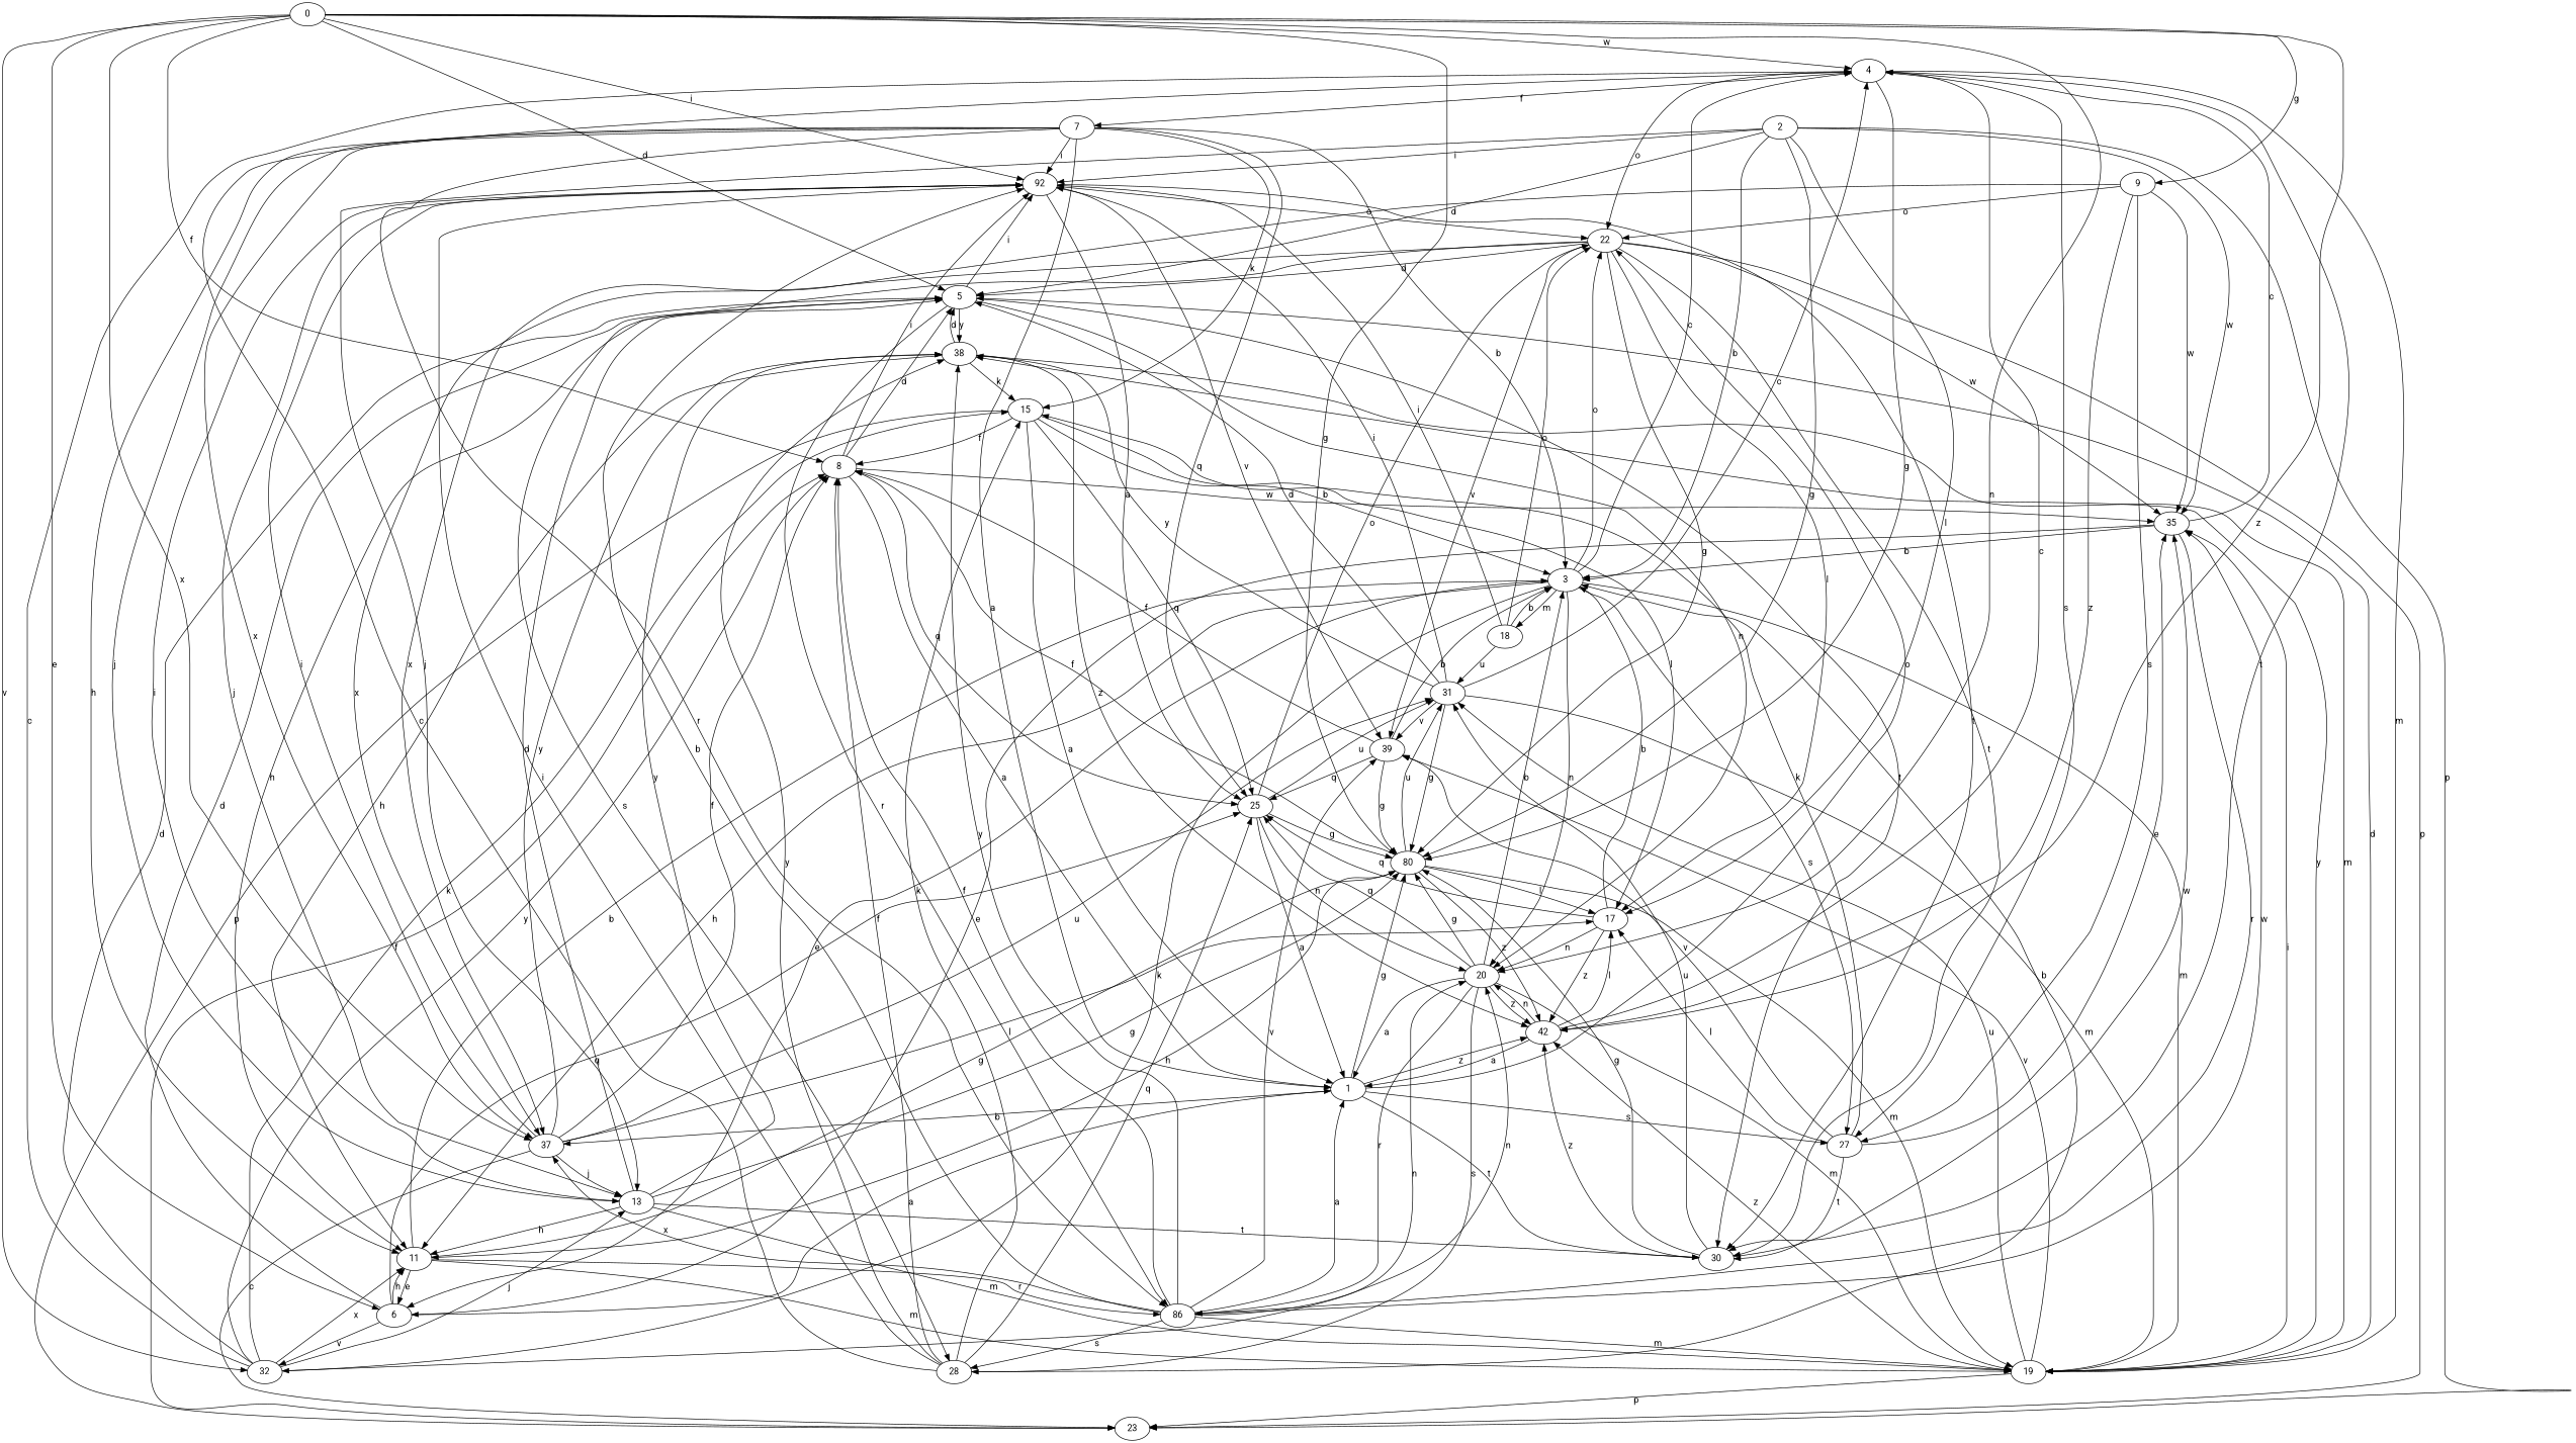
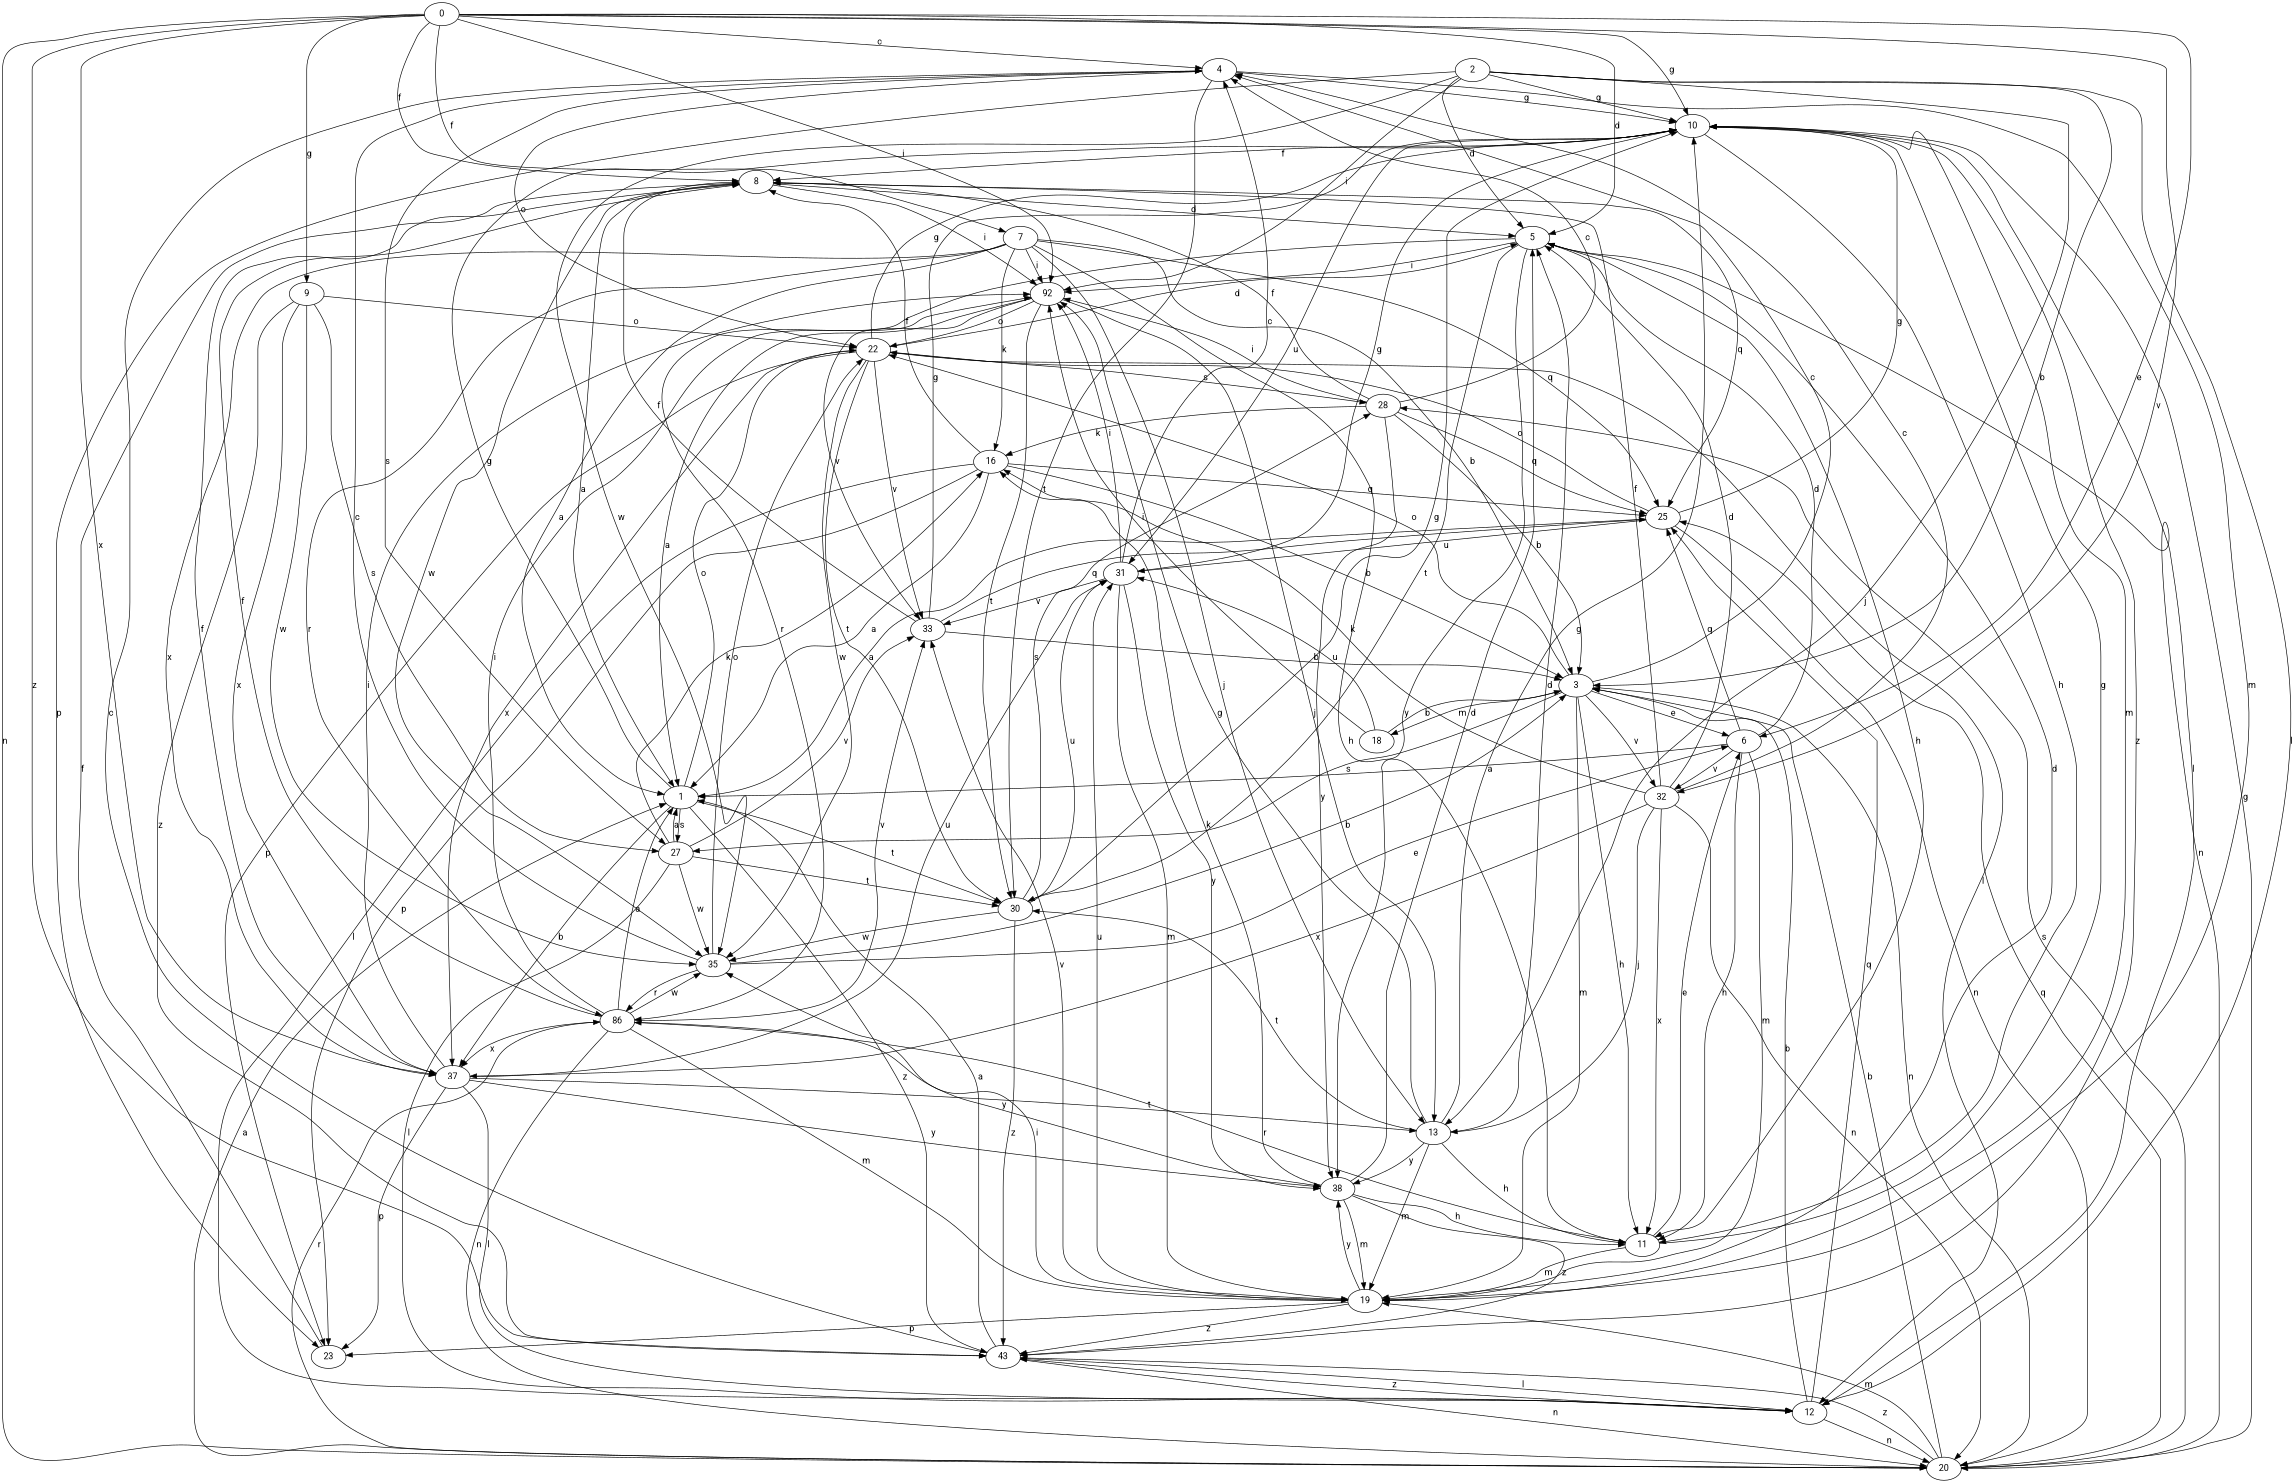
  strict digraph {
    fontname=Roboto
    node [fontname=Roboto]
    edge [fontname=Roboto]
    0
    4
    5
    6
    7
    8
    9
-   10 [label=80]
+   10
    n9 [label=92]
    20
    32
    37
-   42
+   42 [label=43]
    22
    27
    30
    19
    11
    n19 [label=86]
    38
    25
    1
    3
    13
-   16 [label=15]
+   16
    35
-   17
+   17 [label=12]
    31
-   33 [label=39]
+   33
    28
    23
    2
    18
-   0 -> 4 [label=w]
+   0 -> 4 [label=c]
    0 -> 5 [label=d]
    0 -> 6 [label=e]
-   4 -> 7 [label=f]
+   0 -> 7 [label=f]
    0 -> 8 [label=f]
    0 -> 9 [label=g]
    0 -> 10 [label=g]
    0 -> n9 [label=i]
    0 -> 20 [label=n]
    0 -> 32 [label=v]
    0 -> 37 [label=x]
    0 -> 42 [label=z]
    4 -> 10 [label=g]
    4 -> 22 [label=o]
    4 -> 27 [label=s]
    4 -> 30 [label=t]
    4 -> 19 [label=m]
    5 -> n9 [label=i]
    5 -> 20 [label=n]
    5 -> 30 [label=t]
    5 -> 11 [label=h]
    5 -> n19 [label=r]
    5 -> 38 [label=y]
    6 -> 5 [label=d]
    6 -> 32 [label=v]
+   6 -> 19 [label=m]
    6 -> 11 [label=h]
    6 -> 25 [label=q]
    6 -> 1 [label=a]
    7 -> n9 [label=i]
    7 -> 37 [label=x]
    7 -> 11 [label=h]
    7 -> n19 [label=r]
    7 -> 25 [label=q]
    7 -> 1 [label=a]
    7 -> 3 [label=b]
    7 -> 13 [label=j]
    7 -> 16 [label=k]
    8 -> 5 [label=d]
    8 -> n9 [label=i]
    8 -> 25 [label=q]
    8 -> 1 [label=a]
    8 -> 35 [label=w]
    9 -> 37 [label=x]
    9 -> 42 [label=z]
    9 -> 22 [label=o]
    9 -> 27 [label=s]
    9 -> 35 [label=w]
    10 -> 8 [label=f]
    10 -> 42 [label=z]
    10 -> 19 [label=m]
    10 -> 11 [label=h]
    10 -> 17 [label=l]
    10 -> 31 [label=u]
    n9 -> 22 [label=o]
    n9 -> 30 [label=t]
-   n9 -> 25 [label=a]
+   n9 -> 1 [label=a]
    n9 -> 13 [label=j]
    n9 -> 33 [label=v]
    20 -> 10 [label=g]
    20 -> 42 [label=z]
    20 -> 19 [label=m]
    20 -> n19 [label=r]
    20 -> 25 [label=q]
    20 -> 1 [label=a]
    20 -> 3 [label=b]
    20 -> 28 [label=s]
    32 -> 4 [label=c]
    32 -> 5 [label=d]
-   32 -> 8 [label=y]
+   32 -> 8 [label=f]
    32 -> 20 [label=n]
+   32 -> 37 [label=x]
    32 -> 11 [label=x]
    32 -> 13 [label=j]
    32 -> 16 [label=k]
    37 -> 8 [label=f]
    37 -> n9 [label=i]
    37 -> 38 [label=y]
-   37 -> 13 [label=j]
+   37 -> 13 [label=t]
    37 -> 17 [label=l]
    37 -> 31 [label=u]
-   37 -> 23 [label=c]
+   37 -> 23 [label=p]
    42 -> 4 [label=c]
    42 -> 20 [label=n]
    42 -> 1 [label=a]
    42 -> 17 [label=l]
    22 -> 5 [label=d]
    22 -> 10 [label=g]
    22 -> 37 [label=x]
    22 -> 30 [label=t]
    22 -> 35 [label=w]
    22 -> 17 [label=l]
    22 -> 33 [label=v]
    22 -> 28 [label=s]
    22 -> 23 [label=p]
    27 -> 30 [label=t]
+   27 -> 1 [label=a]
    27 -> 16 [label=k]
-   27 -> 35 [label=e]
+   27 -> 35 [label=w]
    27 -> 17 [label=l]
    27 -> 33 [label=v]
    30 -> 10 [label=g]
    30 -> 42 [label=z]
    30 -> 35 [label=w]
    30 -> 31 [label=u]
-   n19 -> 28 [label=s]
+   30 -> 28 [label=s]
    19 -> 5 [label=d]
    19 -> 42 [label=z]
    19 -> 38 [label=y]
    19 -> 35 [label=i]
    19 -> 31 [label=u]
    19 -> 33 [label=v]
    19 -> 23 [label=p]
    11 -> 6 [label=e]
    11 -> 10 [label=g]
    11 -> 19 [label=m]
    11 -> n19 [label=r]
-   11 -> 3 [label=b]
    n19 -> 8 [label=f]
-   n19 -> n9 [label=b]
+   n19 -> n9 [label=i]
    n19 -> 20 [label=n]
    n19 -> 37 [label=x]
    n19 -> 19 [label=m]
    n19 -> 38 [label=y]
    n19 -> 1 [label=a]
    n19 -> 35 [label=w]
    n19 -> 33 [label=v]
    38 -> 5 [label=d]
    38 -> 42 [label=z]
    38 -> 19 [label=m]
    38 -> 11 [label=h]
    38 -> 16 [label=k]
    25 -> 10 [label=g]
    25 -> 20 [label=n]
    25 -> 22 [label=o]
    25 -> 1 [label=a]
    25 -> 31 [label=u]
    1 -> 10 [label=g]
    1 -> 37 [label=b]
    1 -> 42 [label=z]
    1 -> 22 [label=o]
    1 -> 27 [label=s]
    1 -> 30 [label=t]
    3 -> 4 [label=c]
    3 -> 6 [label=e]
    3 -> 20 [label=n]
-   3 -> 32 [label=k]
+   3 -> 32 [label=v]
    3 -> 22 [label=o]
    3 -> 27 [label=s]
    3 -> 19 [label=m]
    3 -> 11 [label=h]
    3 -> 18 [label=m]
    13 -> 5 [label=d]
    13 -> 10 [label=g]
-   13 -> n9 [label=i]
+   13 -> n9 [label=g]
    13 -> 30 [label=t]
    13 -> 19 [label=m]
    13 -> 11 [label=h]
    13 -> 38 [label=y]
    16 -> 8 [label=f]
    16 -> 25 [label=q]
    16 -> 1 [label=a]
    16 -> 3 [label=b]
    16 -> 17 [label=l]
    16 -> 23 [label=p]
    35 -> 4 [label=c]
    35 -> 6 [label=e]
-   18 -> 22 [label=o]
+   35 -> 22 [label=o]
    35 -> n19 [label=r]
    35 -> 3 [label=b]
    17 -> 20 [label=n]
    17 -> 42 [label=z]
    17 -> 25 [label=q]
    17 -> 3 [label=b]
    31 -> 4 [label=c]
-   31 -> 5 [label=d]
    31 -> 10 [label=g]
    31 -> n9 [label=i]
    31 -> 19 [label=m]
    31 -> 38 [label=y]
    31 -> 33 [label=v]
    33 -> 8 [label=f]
    33 -> 10 [label=g]
    33 -> 25 [label=q]
    33 -> 3 [label=b]
    28 -> 4 [label=c]
    28 -> 8 [label=f]
    28 -> n9 [label=i]
    28 -> 38 [label=y]
    28 -> 25 [label=q]
    28 -> 3 [label=b]
    28 -> 16 [label=k]
    23 -> 8 [label=f]
    2 -> 5 [label=d]
    2 -> 10 [label=g]
    2 -> n9 [label=i]
    2 -> 3 [label=b]
    2 -> 13 [label=j]
    2 -> 35 [label=w]
    2 -> 17 [label=l]
    2 -> 23 [label=p]
    18 -> n9 [label=i]
    18 -> 3 [label=b]
    18 -> 31 [label=u]
  }
